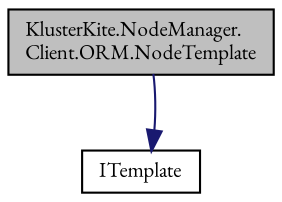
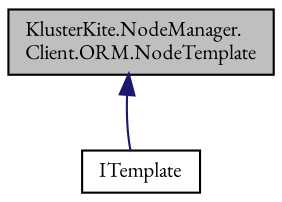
  digraph {
    fontname="EB Garamond"
    node [color=black fontname="EB Garamond" fontsize=10 shape=record style=filled]
    n1 [fillcolor=grey75 fontcolor=black height=0.2 label="KlusterKite.NodeManager.\lClient.ORM.NodeTemplate" width=0.4]
    n2 [fillcolor=white height=0.2 label=ITemplate width=0.4]
-   n2 -> n1 [color=midnightblue dir=back fontname="EB Garamond" fontsize=10 labelfontname=Helvetica labelfontsize=10 style=solid]
+   n1 -> n2 [color=midnightblue dir=back fontname="EB Garamond" fontsize=10 labelfontname=Helvetica labelfontsize=10 style=solid]
  }
